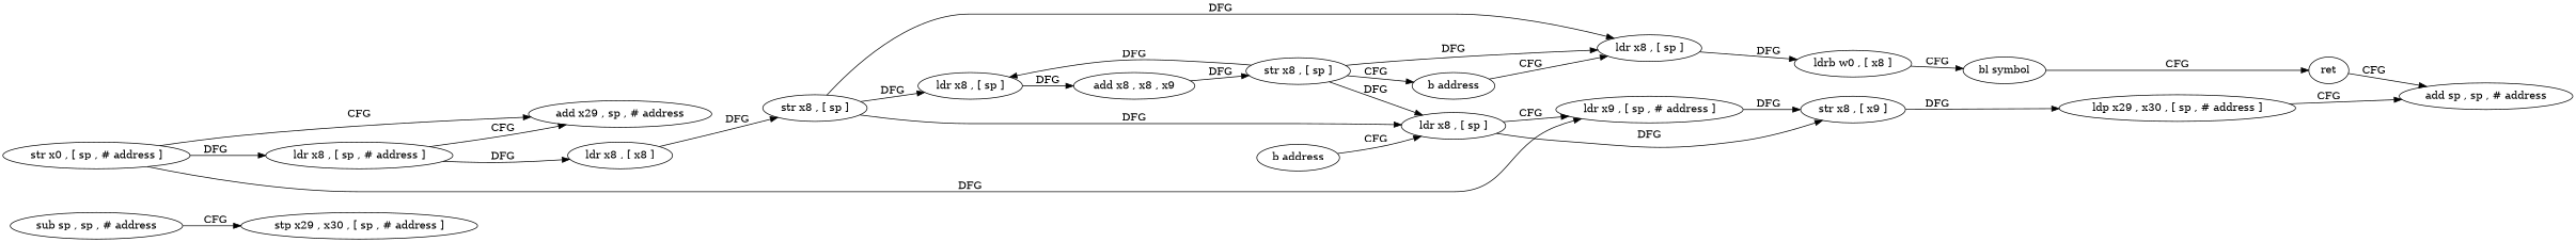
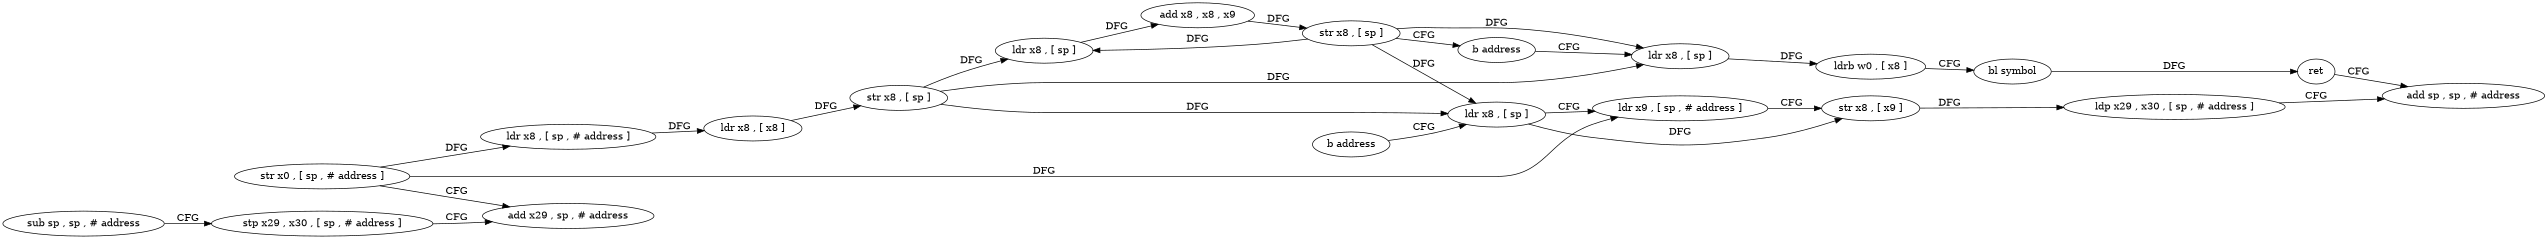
  digraph {
    rankdir=LR
    n1 [label="sub sp , sp , # address"]
    n2 [label="stp x29 , x30 , [ sp , # address ]"]
    n3 [label="add x29 , sp , # address"]
    n4 [label="str x0 , [ sp , # address ]"]
    n5 [label="ldr x8 , [ sp , # address ]"]
    n6 [label="ldr x9 , [ sp , # address ]"]
    n7 [label="ldr x8 , [ x8 ]"]
    n8 [label="str x8 , [ x9 ]"]
    n9 [label="str x8 , [ sp ]"]
    n10 [label="ldr x8 , [ sp ]"]
    n11 [label="ldr x8 , [ sp ]"]
    n12 [label="ldr x8 , [ sp ]"]
    n13 [label="ldrb w0 , [ x8 ]"]
    n14 [label="add x8 , x8 , x9"]
    n15 [label="bl symbol"]
    n16 [label="str x8 , [ sp ]"]
    n17 [label="b address"]
    n18 [label="b address"]
    n19 [label="ldp x29 , x30 , [ sp , # address ]"]
    n20 [label=ret]
    n21 [label="add sp , sp , # address"]
    n1 -> n2 [label=CFG]
-   n5 -> n3 [label=CFG]
+   n2 -> n3 [label=CFG]
    n4 -> n3 [label=CFG]
    n4 -> n5 [label=DFG]
    n4 -> n6 [label=DFG]
    n5 -> n7 [label=DFG]
-   n6 -> n8 [label=DFG]
+   n6 -> n8 [label=CFG]
    n7 -> n9 [label=DFG]
    n8 -> n19 [label=DFG]
    n9 -> n10 [label=DFG]
    n9 -> n11 [label=DFG]
    n9 -> n12 [label=DFG]
    n10 -> n13 [label=DFG]
    n11 -> n14 [label=DFG]
    n12 -> n6 [label=CFG]
    n12 -> n8 [label=DFG]
    n13 -> n15 [label=CFG]
    n14 -> n16 [label=DFG]
-   n15 -> n20 [label=CFG]
+   n15 -> n20 [label=DFG]
    n16 -> n10 [label=DFG]
    n16 -> n11 [label=DFG]
    n16 -> n12 [label=DFG]
    n16 -> n17 [label=CFG]
    n17 -> n10 [label=CFG]
    n18 -> n12 [label=CFG]
    n19 -> n21 [label=CFG]
    n20 -> n21 [label=CFG]
  }
